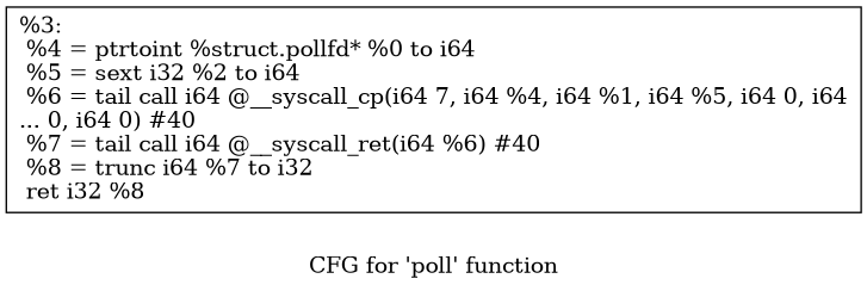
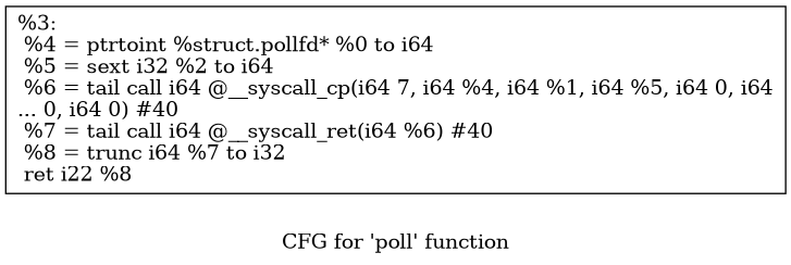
  digraph {
    label="CFG for 'poll' function"
    rankdir=LR
-   n1 [label="{%3:\l  %4 = ptrtoint %struct.pollfd* %0 to i64\l  %5 = sext i32 %2 to i64\l  %6 = tail call i64 @__syscall_cp(i64 7, i64 %4, i64 %1, i64 %5, i64 0, i64\l... 0, i64 0) #40\l  %7 = tail call i64 @__syscall_ret(i64 %6) #40\l  %8 = trunc i64 %7 to i32\l  ret i32 %8\l}" shape=record color=black]
+   n1 [label="{%3:\l  %4 = ptrtoint %struct.pollfd* %0 to i64\l  %5 = sext i32 %2 to i64\l  %6 = tail call i64 @__syscall_cp(i64 7, i64 %4, i64 %1, i64 %5, i64 0, i64\l... 0, i64 0) #40\l  %7 = tail call i64 @__syscall_ret(i64 %6) #40\l  %8 = trunc i64 %7 to i32\l  ret i22 %8\l}" shape=record color=black]
  }
